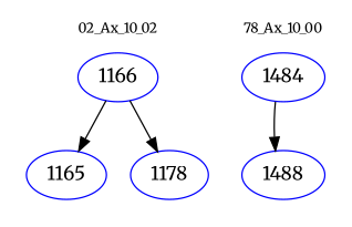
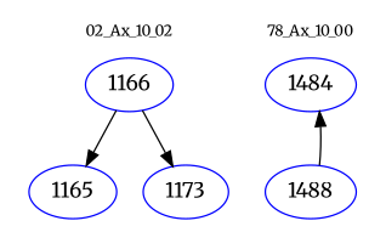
  digraph {
    fontname=Merriweather
    node [color=blue fontname=Merriweather]
    edge [color=black fontname=Merriweather]
    n1 [label=1166]
    n2 [label=1165]
-   n3 [label=1178]
+   n3 [label=1173]
    n4 [label=1484]
    n5 [label=1488]
    subgraph cluster_1 {
      color=white
      fontsize=10
      label="02_Ax_10_02"
      n1
      n2
      n3
    }
    subgraph cluster_2 {
      color=white
      fontsize=10
      label="78_Ax_10_00"
      n4
      n5
    }
    n1 -> n2
    n1 -> n3
-   n4 -> n5
+   n5 -> n4
  }
